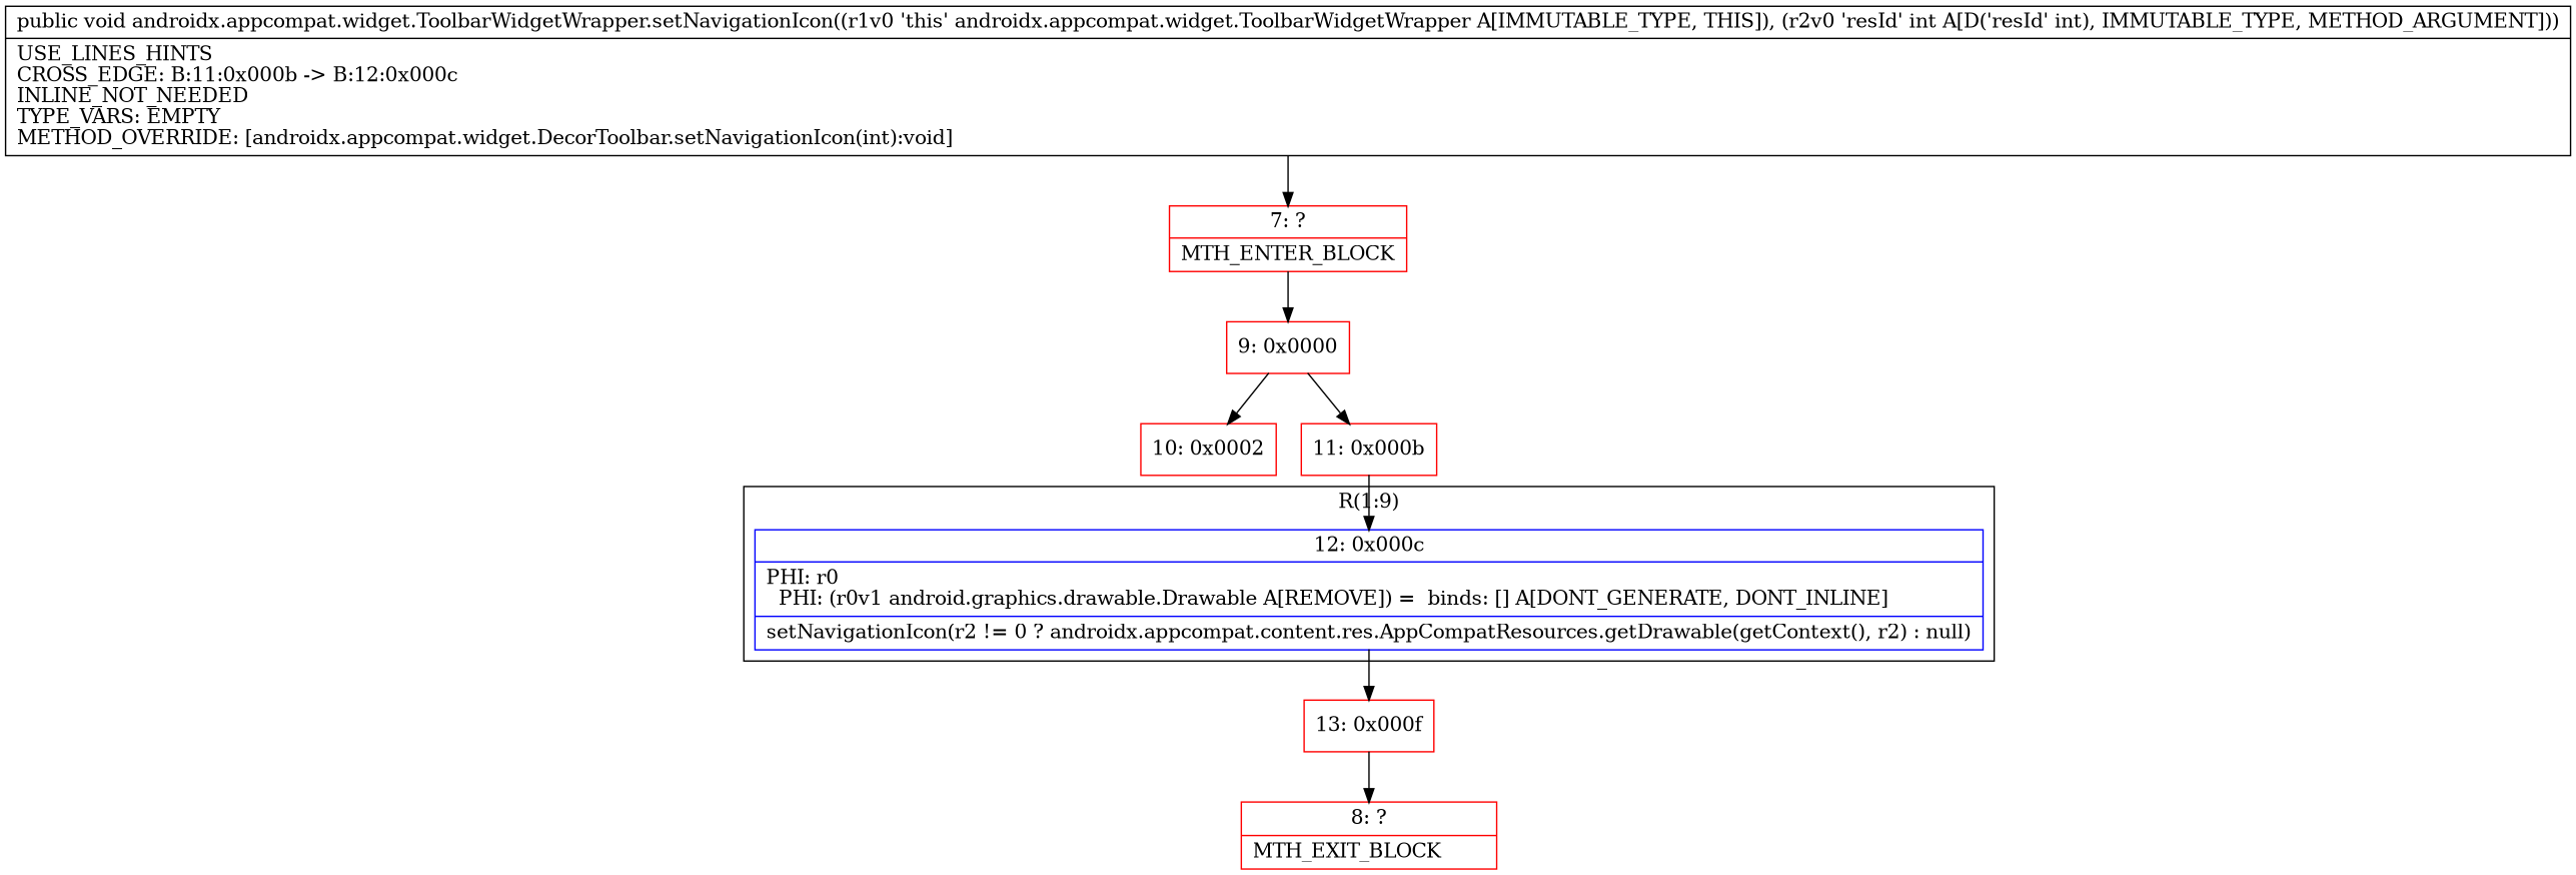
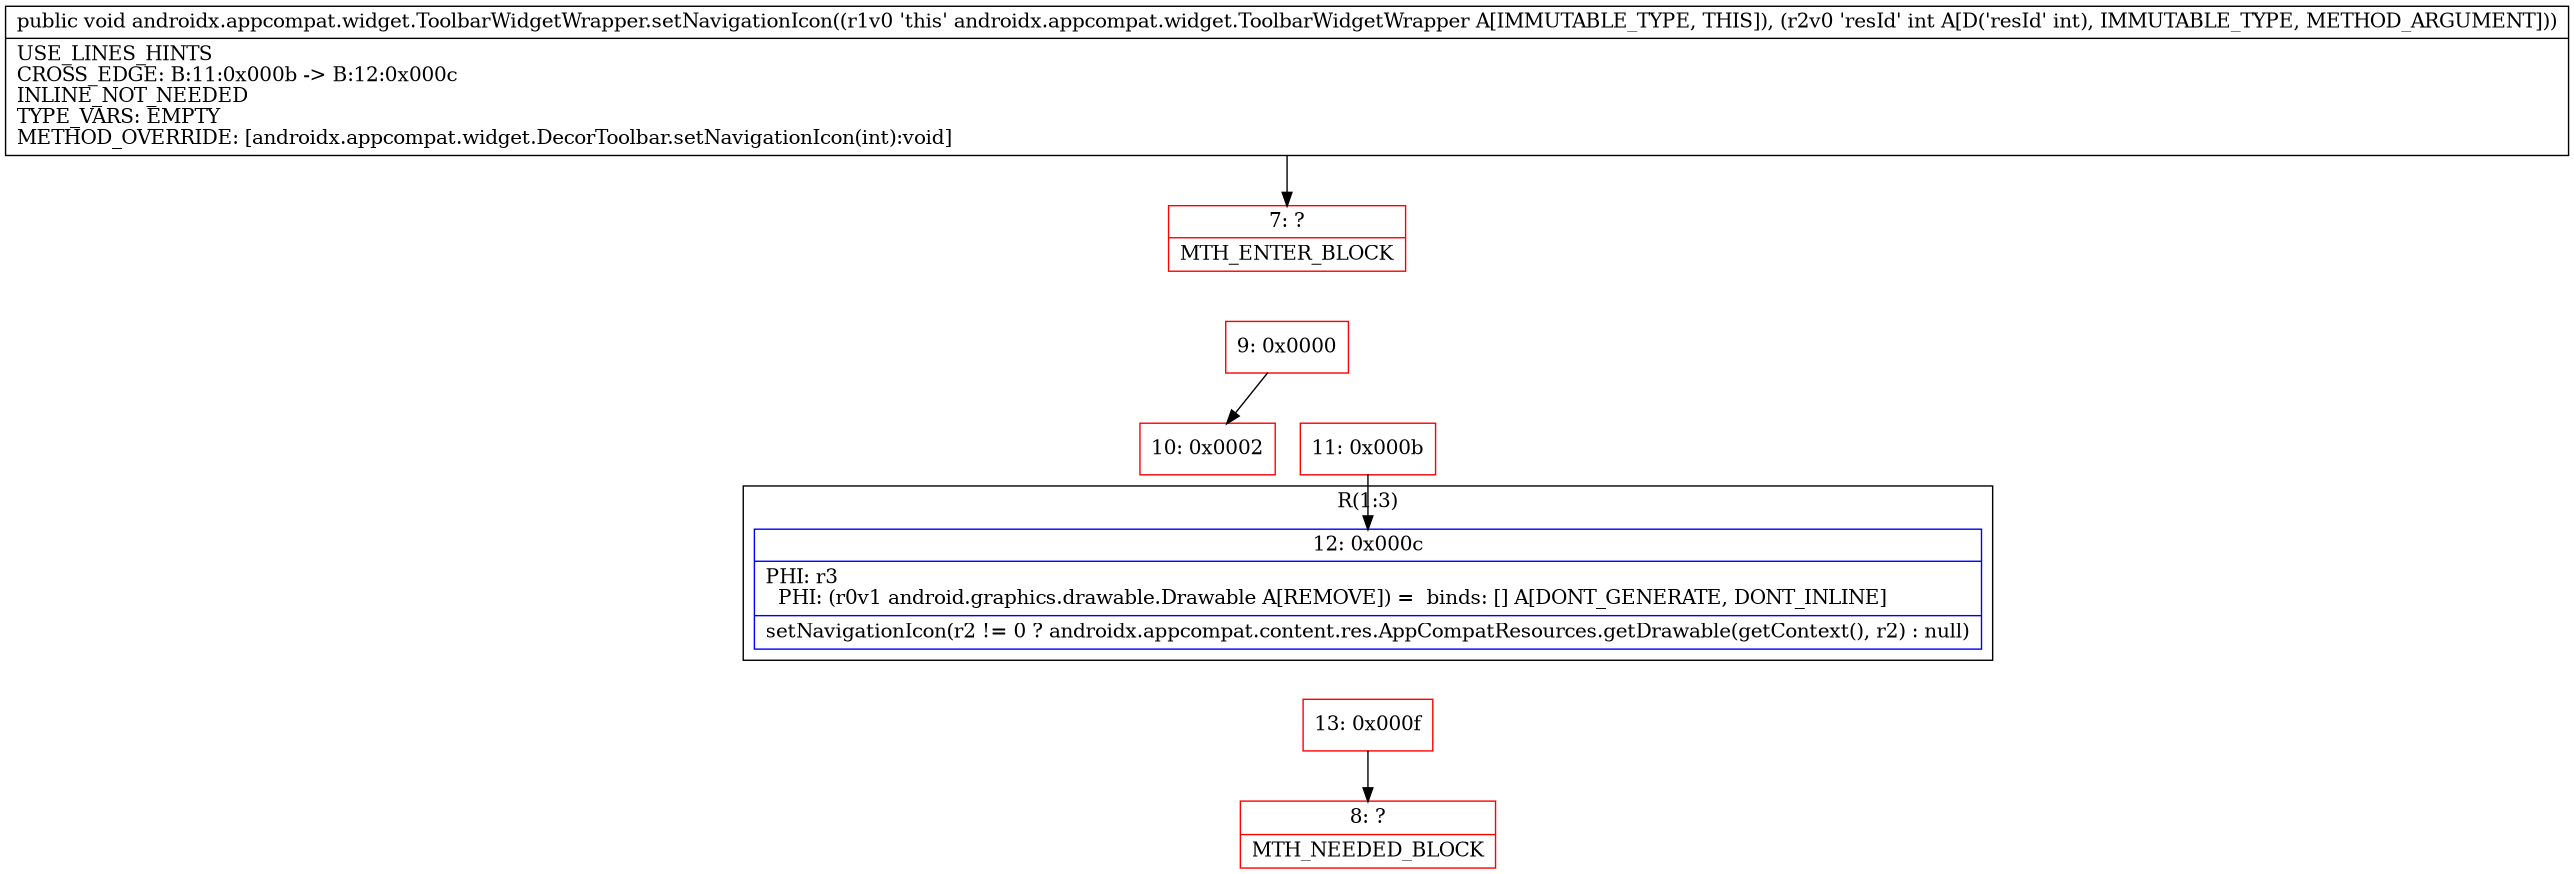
  digraph {
    node [color=red shape=record]
-   n1 [color=blue label="{12\:\ 0x000c|PHI: r0 \l  PHI: (r0v1 android.graphics.drawable.Drawable A[REMOVE]) =  binds: [] A[DONT_GENERATE, DONT_INLINE]\l|setNavigationIcon(r2 != 0 ? androidx.appcompat.content.res.AppCompatResources.getDrawable(getContext(), r2) : null)\l}"]
+   n1 [color=blue label="{12\:\ 0x000c|PHI: r3 \l  PHI: (r0v1 android.graphics.drawable.Drawable A[REMOVE]) =  binds: [] A[DONT_GENERATE, DONT_INLINE]\l|setNavigationIcon(r2 != 0 ? androidx.appcompat.content.res.AppCompatResources.getDrawable(getContext(), r2) : null)\l}"]
    n2 [label="{13\:\ 0x000f}"]
-   n3 [label="{8\:\ ?|MTH_EXIT_BLOCK\l}"]
+   n3 [label="{8\:\ ?|MTH_NEEDED_BLOCK\l}"]
    n4 [label="{7\:\ ?|MTH_ENTER_BLOCK\l}"]
    n5 [label="{9\:\ 0x0000}"]
    n6 [label="{10\:\ 0x0002}"]
    n7 [label="{11\:\ 0x000b}"]
    n8 [label="{public void androidx.appcompat.widget.ToolbarWidgetWrapper.setNavigationIcon((r1v0 'this' androidx.appcompat.widget.ToolbarWidgetWrapper A[IMMUTABLE_TYPE, THIS]), (r2v0 'resId' int A[D('resId' int), IMMUTABLE_TYPE, METHOD_ARGUMENT]))  | USE_LINES_HINTS\lCROSS_EDGE: B:11:0x000b \-\> B:12:0x000c\lINLINE_NOT_NEEDED\lTYPE_VARS: EMPTY\lMETHOD_OVERRIDE: [androidx.appcompat.widget.DecorToolbar.setNavigationIcon(int):void]\l}" color=""]
    subgraph cluster_1 {
-     label="R(1:9)"
+     label="R(1:3)"
      n1
    }
-   n1 -> n2
    n2 -> n3
-   n4 -> n5
    n5 -> n6
-   n5 -> n7
    n7 -> n1
    n8 -> n4
  }
